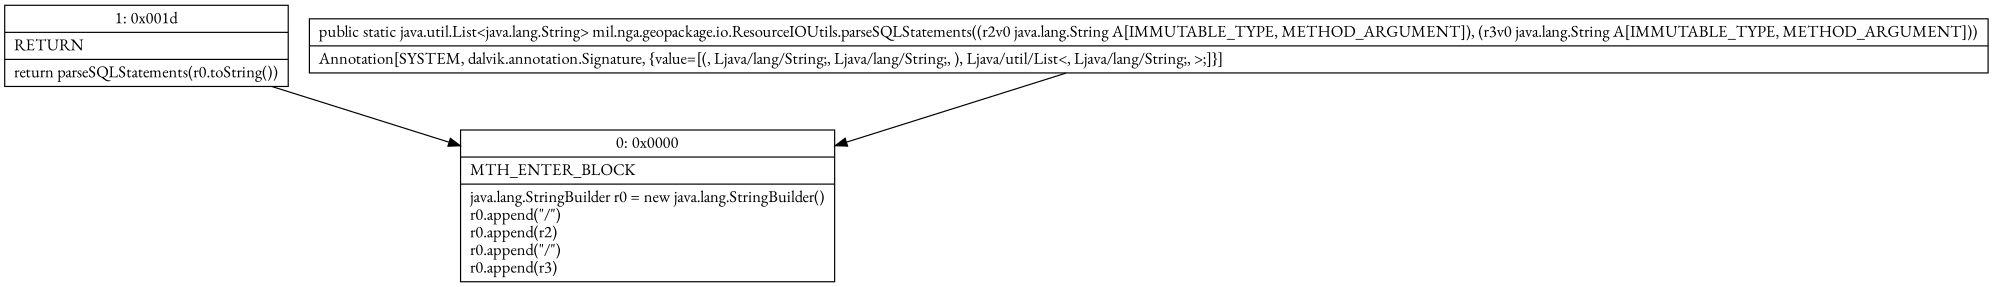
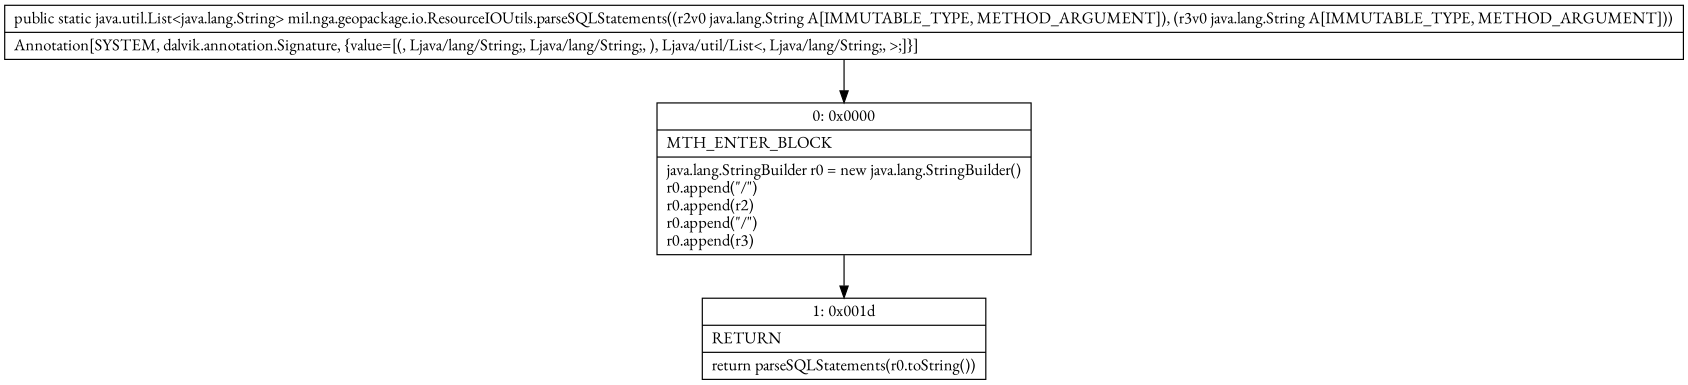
  digraph {
    fontname="EB Garamond"
    node [shape=record fontname="EB Garamond"]
    edge [fontname="EB Garamond"]
    n1 [label="{0\:\ 0x0000|MTH_ENTER_BLOCK\l|java.lang.StringBuilder r0 = new java.lang.StringBuilder()\lr0.append(\"\/\")\lr0.append(r2)\lr0.append(\"\/\")\lr0.append(r3)\l}"]
    n2 [label="{1\:\ 0x001d|RETURN\l|return parseSQLStatements(r0.toString())\l}"]
    n3 [label="{public static java.util.List\<java.lang.String\> mil.nga.geopackage.io.ResourceIOUtils.parseSQLStatements((r2v0 java.lang.String A[IMMUTABLE_TYPE, METHOD_ARGUMENT]), (r3v0 java.lang.String A[IMMUTABLE_TYPE, METHOD_ARGUMENT]))  | Annotation[SYSTEM, dalvik.annotation.Signature, \{value=[(, Ljava\/lang\/String;, Ljava\/lang\/String;, ), Ljava\/util\/List\<, Ljava\/lang\/String;, \>;]\}]\l}"]
-   n2 -> n1
+   n1 -> n2
    n3 -> n1
  }
